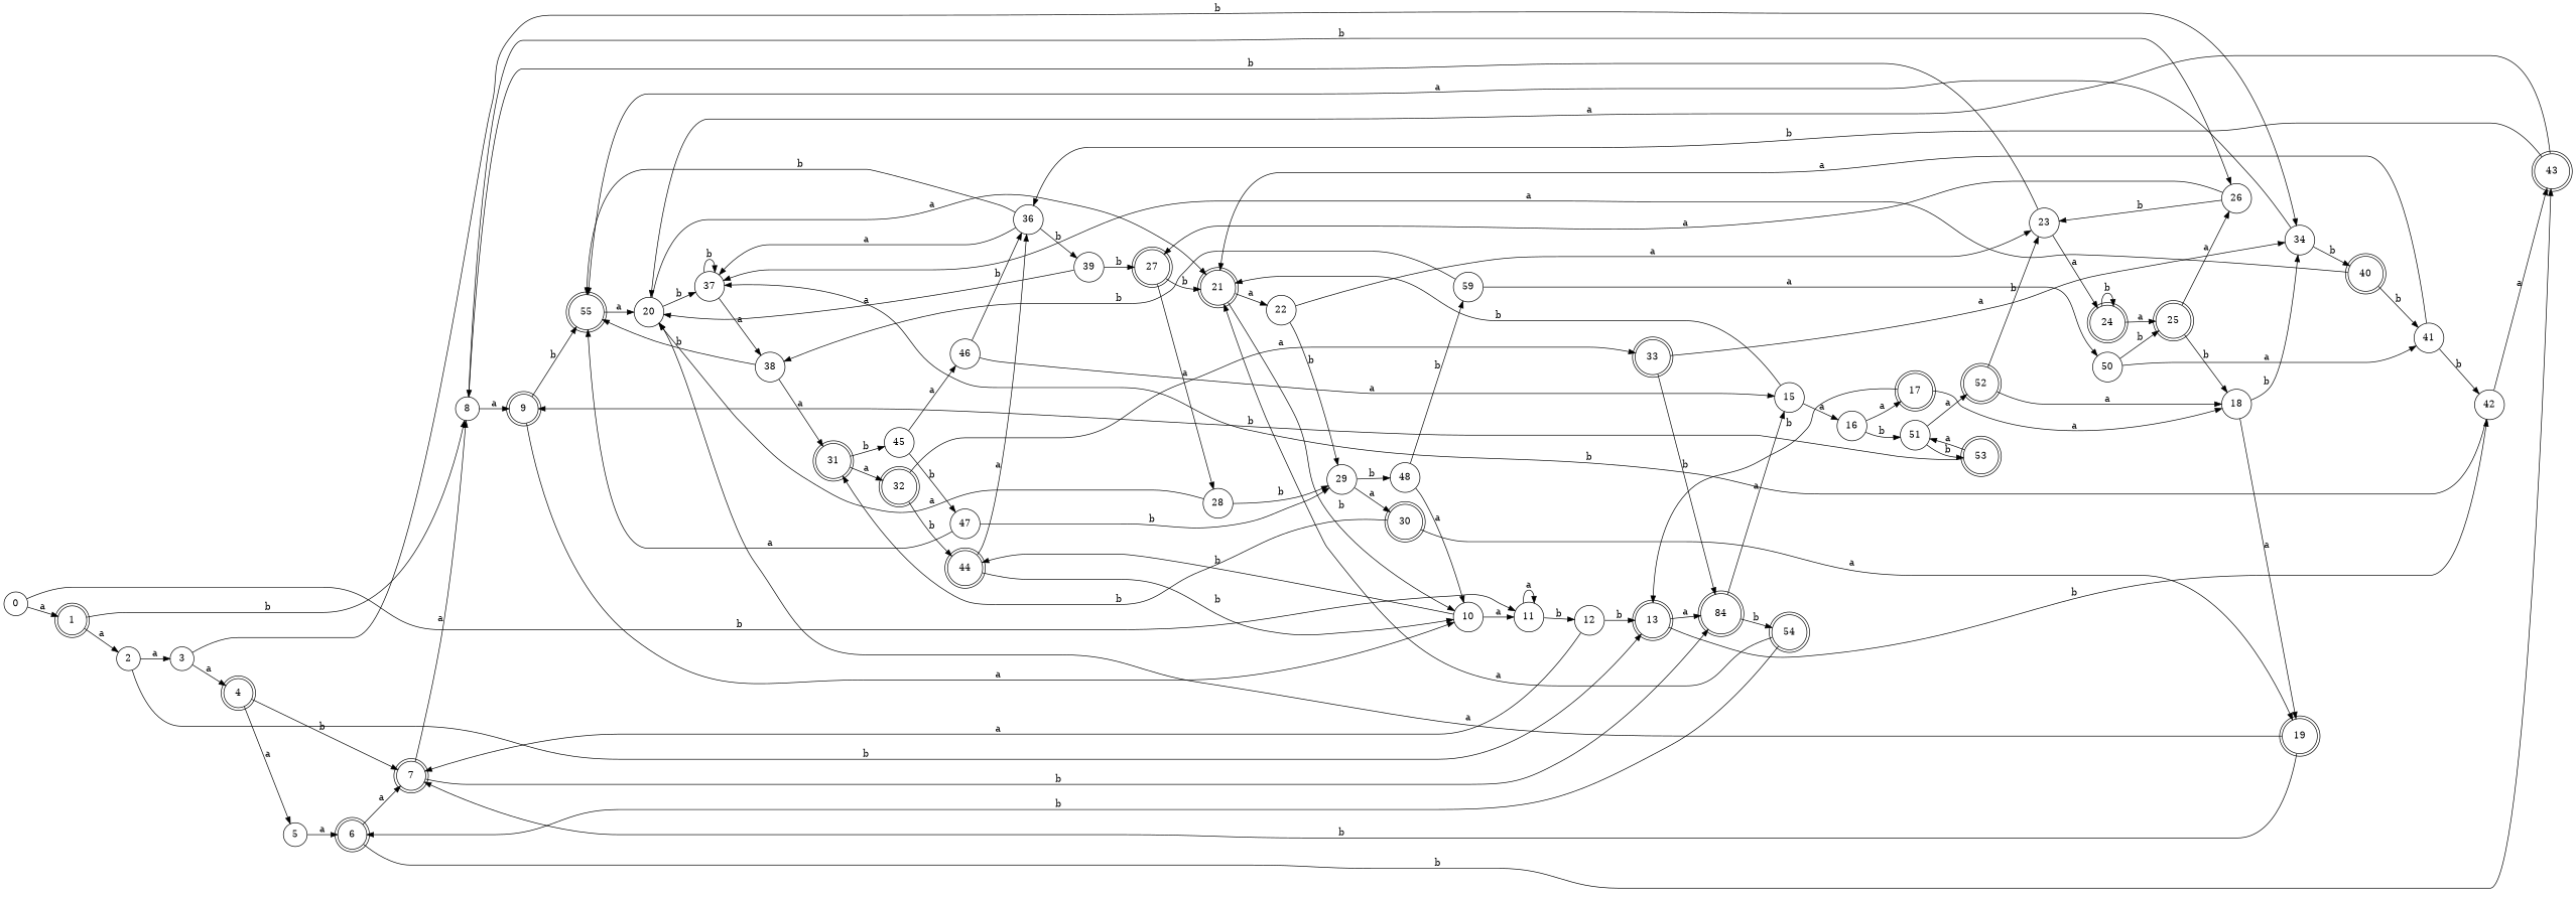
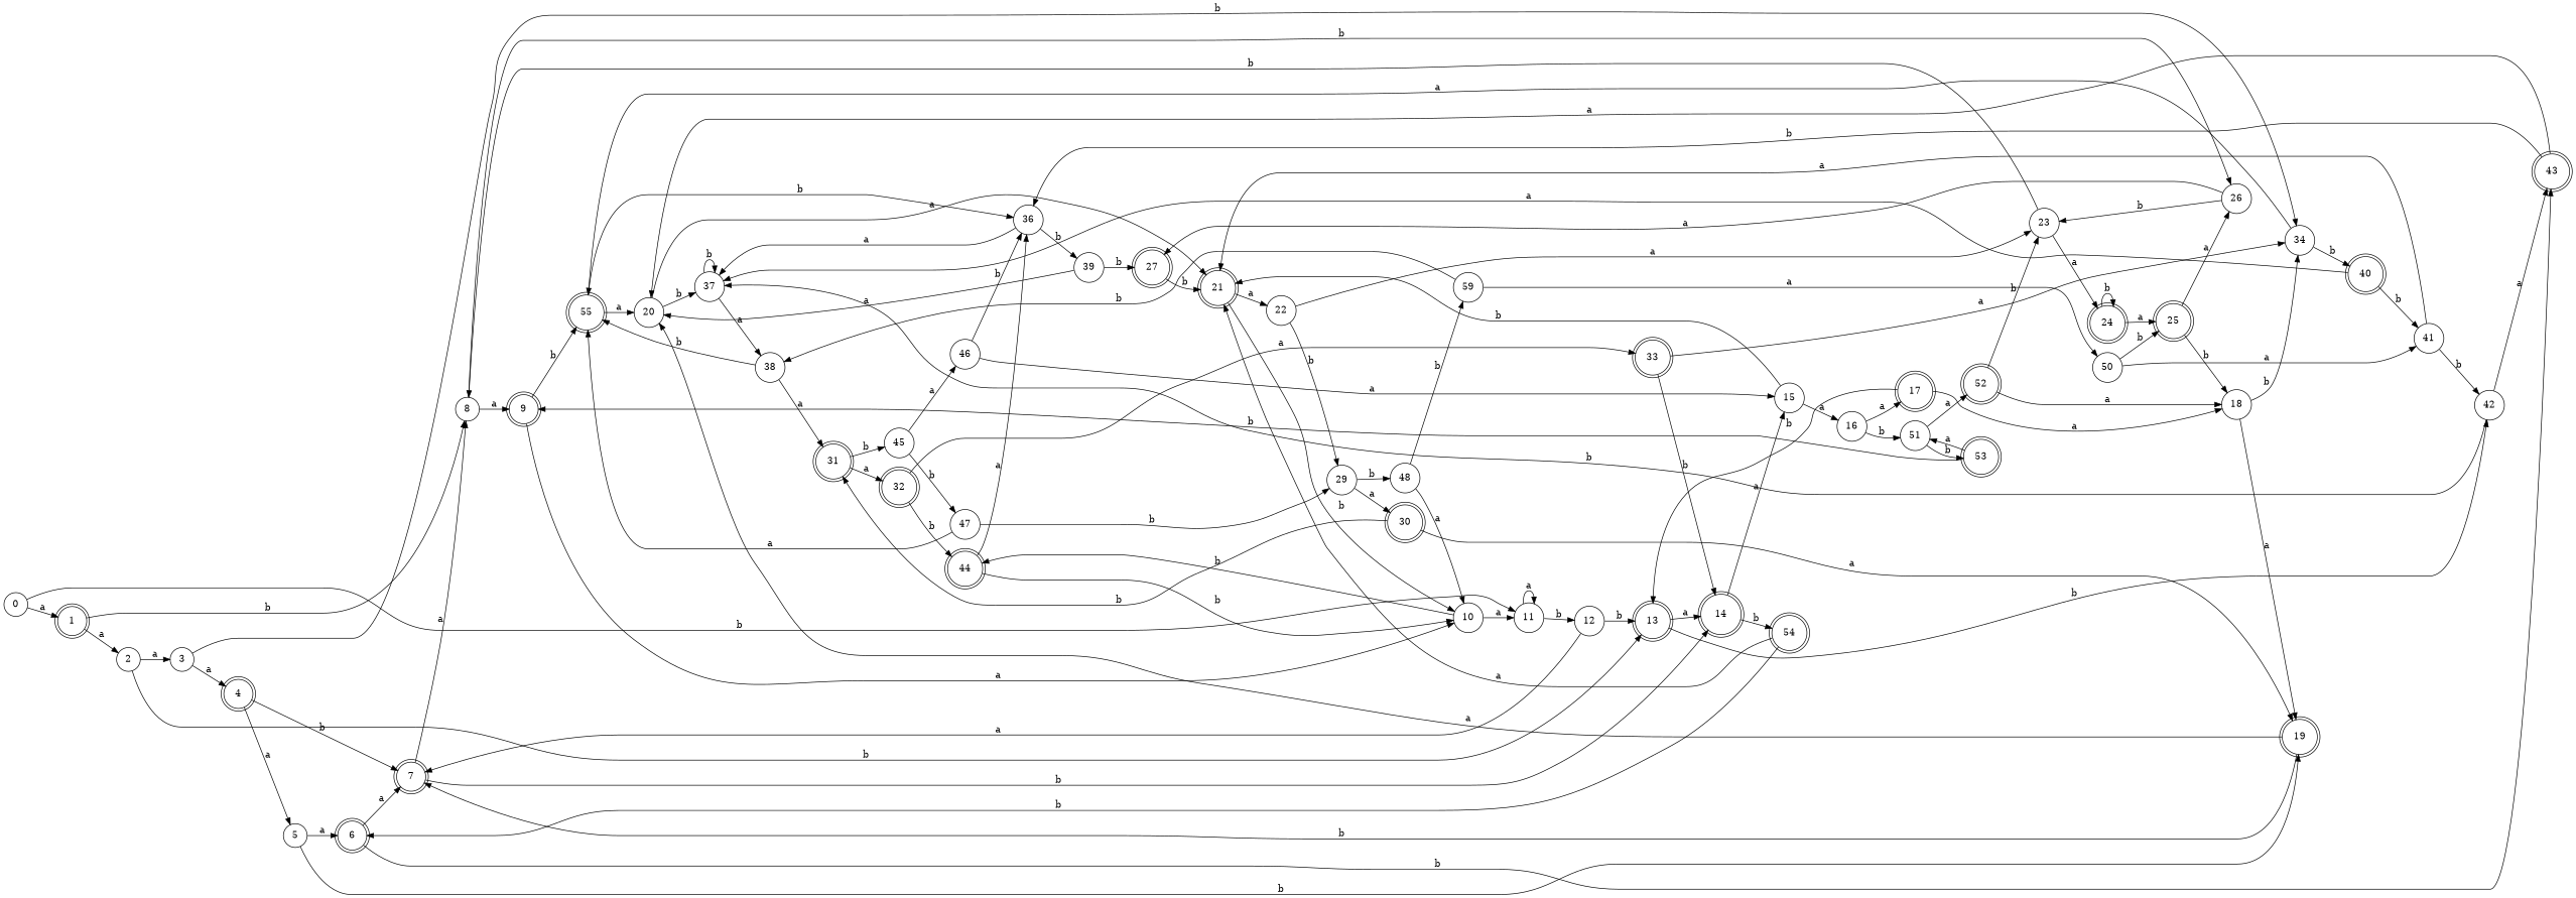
  digraph {
    rankdir=LR
    node [color=black fillcolor=white shape=circle style=filled]
    n1 [label=0]
    n2 [label=1 shape=doublecircle style="rounded,filled"]
    n3 [label=11]
    n4 [label=2]
    n5 [label=8]
    n6 [label=12]
    n7 [label=3]
    n8 [label=13 shape=doublecircle style="rounded,filled"]
    n9 [label=9 shape=doublecircle style="rounded,filled"]
    n10 [label=26]
    n11 [label=4 shape=doublecircle style="rounded,filled"]
    n12 [label=34]
-   n13 [label=84 shape=doublecircle style="rounded,filled"]
+   n13 [label=14 shape=doublecircle style="rounded,filled"]
    n14 [label=42]
    n15 [label=5]
    n16 [label=7 shape=doublecircle style="rounded,filled"]
    n17 [label=55 shape=doublecircle style="rounded,filled"]
    n18 [label=40 shape=doublecircle style="rounded,filled"]
    n19 [label=6 shape=doublecircle style="rounded,filled"]
    n20 [label=19 shape=doublecircle style="rounded,filled"]
    n21 [label=43 shape=doublecircle style="rounded,filled"]
    n22 [label=20]
    n23 [label=36]
    n24 [label=15]
    n25 [label=54 shape=doublecircle style="rounded,filled"]
    n26 [label=10]
    n27 [label=23]
    n28 [label=27 shape=doublecircle style="rounded,filled"]
    n29 [label=44 shape=doublecircle style="rounded,filled"]
    n30 [label=37]
    n31 [label=16]
    n32 [label=21 shape=doublecircle style="rounded,filled"]
    n33 [label=17 shape=doublecircle style="rounded,filled"]
    n34 [label=51]
    n35 [label=22]
    n36 [label=18]
    n37 [label=52 shape=doublecircle style="rounded,filled"]
    n38 [label=53 shape=doublecircle style="rounded,filled"]
    n39 [label=38]
    n40 [label=29]
    n41 [label=24 shape=doublecircle style="rounded,filled"]
    n42 [label=30 shape=doublecircle style="rounded,filled"]
    n43 [label=48]
    n44 [label=25 shape=doublecircle style="rounded,filled"]
-   n45 [label=28]
    n46 [label=31 shape=doublecircle style="rounded,filled"]
    n47 [label=59]
    n48 [label=32 shape=doublecircle style="rounded,filled"]
    n49 [label=45]
    n50 [label=33 shape=doublecircle style="rounded,filled"]
    n51 [label=46]
    n52 [label=47]
    n53 [label=41]
    n54 [label=39]
    n55 [label=50]
    n1 -> n2 [label=a]
    n1 -> n3 [label=b]
    n2 -> n4 [label=a]
    n2 -> n5 [label=b]
    n3 -> n3 [label=a]
    n3 -> n6 [label=b]
    n4 -> n7 [label=a]
    n4 -> n8 [label=b]
    n5 -> n9 [label=a]
    n5 -> n10 [label=b]
    n6 -> n8 [label=b]
    n6 -> n16 [label=a]
    n7 -> n11 [label=a]
    n7 -> n12 [label=b]
    n8 -> n13 [label=a]
    n8 -> n14 [label=b]
    n9 -> n17 [label=b]
    n9 -> n26 [label=a]
    n10 -> n27 [label=b]
    n10 -> n28 [label=a]
    n11 -> n15 [label=a]
    n11 -> n16 [label=b]
    n12 -> n17 [label=a]
    n12 -> n18 [label=b]
    n13 -> n24 [label=a]
    n13 -> n25 [label=b]
    n14 -> n21 [label=a]
    n14 -> n30 [label=b]
    n15 -> n19 [label=a]
+   n15 -> n20 [label=b]
    n16 -> n5 [label=a]
    n16 -> n13 [label=b]
    n17 -> n22 [label=a]
-   n23 -> n17 [label=b]
+   n17 -> n23 [label=b]
    n18 -> n30 [label=a]
    n18 -> n53 [label=b]
    n19 -> n16 [label=a]
    n19 -> n21 [label=b]
    n20 -> n16 [label=b]
    n20 -> n22 [label=a]
    n21 -> n22 [label=a]
    n21 -> n23 [label=b]
    n22 -> n30 [label=b]
    n22 -> n32 [label=a]
    n23 -> n30 [label=a]
    n23 -> n54 [label=b]
    n24 -> n31 [label=a]
    n24 -> n32 [label=b]
    n25 -> n19 [label=b]
    n25 -> n32 [label=a]
    n26 -> n3 [label=a]
    n26 -> n29 [label=b]
    n27 -> n5 [label=b]
    n27 -> n41 [label=a]
    n28 -> n32 [label=b]
-   n28 -> n45 [label=a]
    n29 -> n23 [label=a]
    n29 -> n26 [label=b]
    n30 -> n30 [label=b]
    n30 -> n39 [label=a]
    n31 -> n33 [label=a]
    n31 -> n34 [label=b]
    n32 -> n26 [label=b]
    n32 -> n35 [label=a]
    n33 -> n8 [label=b]
    n33 -> n36 [label=a]
    n34 -> n37 [label=a]
    n34 -> n38 [label=b]
    n35 -> n27 [label=a]
    n35 -> n40 [label=b]
    n36 -> n12 [label=b]
    n36 -> n20 [label=a]
    n37 -> n27 [label=b]
    n37 -> n36 [label=a]
    n38 -> n9 [label=b]
    n38 -> n34 [label=a]
    n39 -> n17 [label=b]
    n39 -> n46 [label=a]
    n40 -> n42 [label=a]
    n40 -> n43 [label=b]
    n41 -> n41 [label=b]
    n41 -> n44 [label=a]
    n42 -> n20 [label=a]
    n42 -> n46 [label=b]
    n43 -> n26 [label=a]
    n43 -> n47 [label=b]
    n44 -> n10 [label=a]
    n44 -> n36 [label=b]
-   n45 -> n22 [label=a]
-   n45 -> n40 [label=b]
    n46 -> n48 [label=a]
    n46 -> n49 [label=b]
    n47 -> n39 [label=b]
    n47 -> n55 [label=a]
    n48 -> n29 [label=b]
    n48 -> n50 [label=a]
    n49 -> n51 [label=a]
    n49 -> n52 [label=b]
    n50 -> n12 [label=a]
    n50 -> n13 [label=b]
    n51 -> n23 [label=b]
    n51 -> n24 [label=a]
    n52 -> n17 [label=a]
    n52 -> n40 [label=b]
    n53 -> n14 [label=b]
    n53 -> n32 [label=a]
    n54 -> n22 [label=a]
    n54 -> n28 [label=b]
    n55 -> n44 [label=b]
    n55 -> n53 [label=a]
  }
